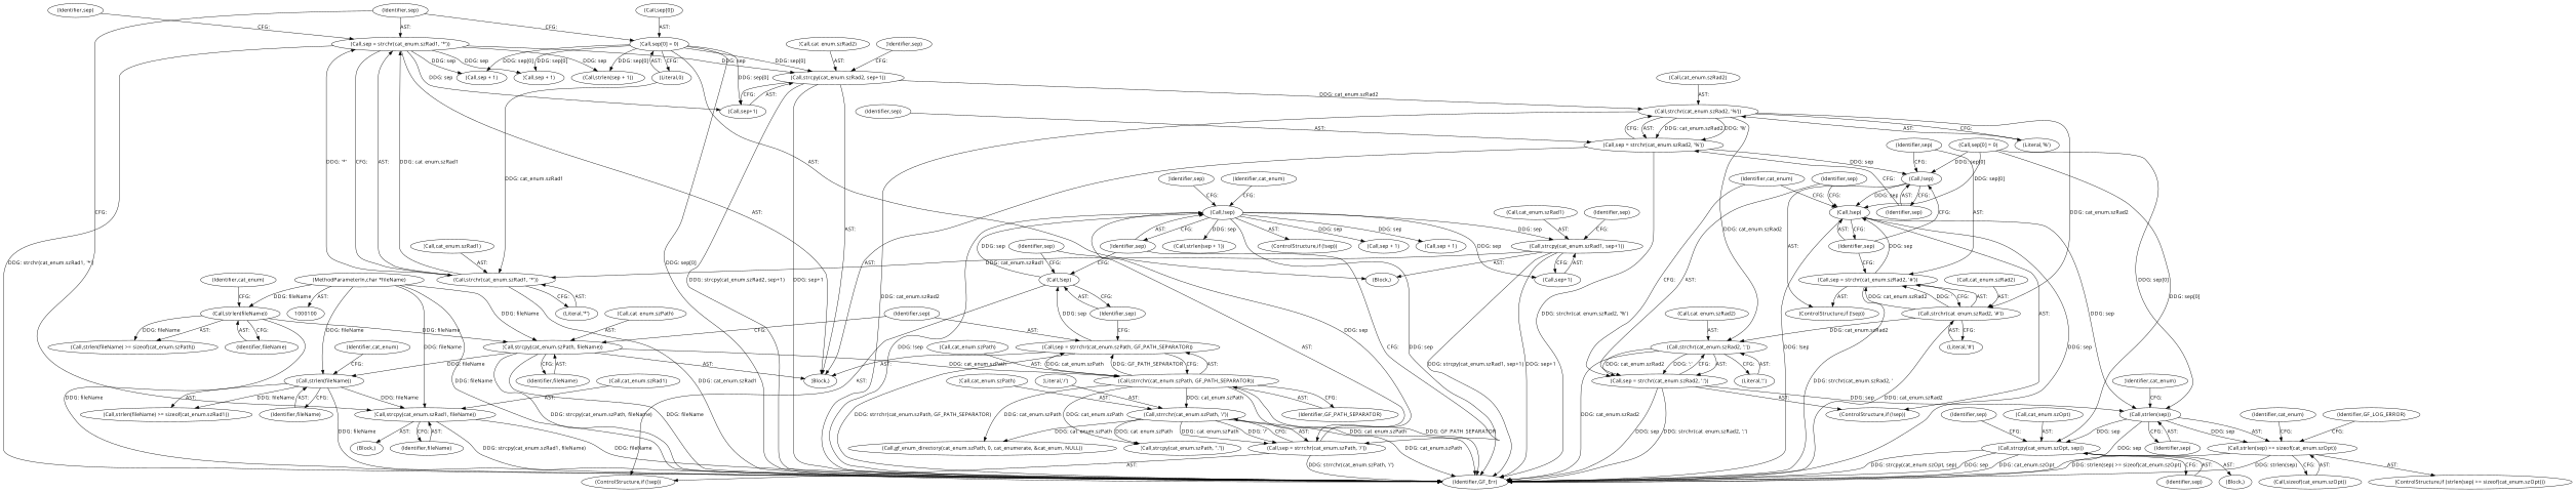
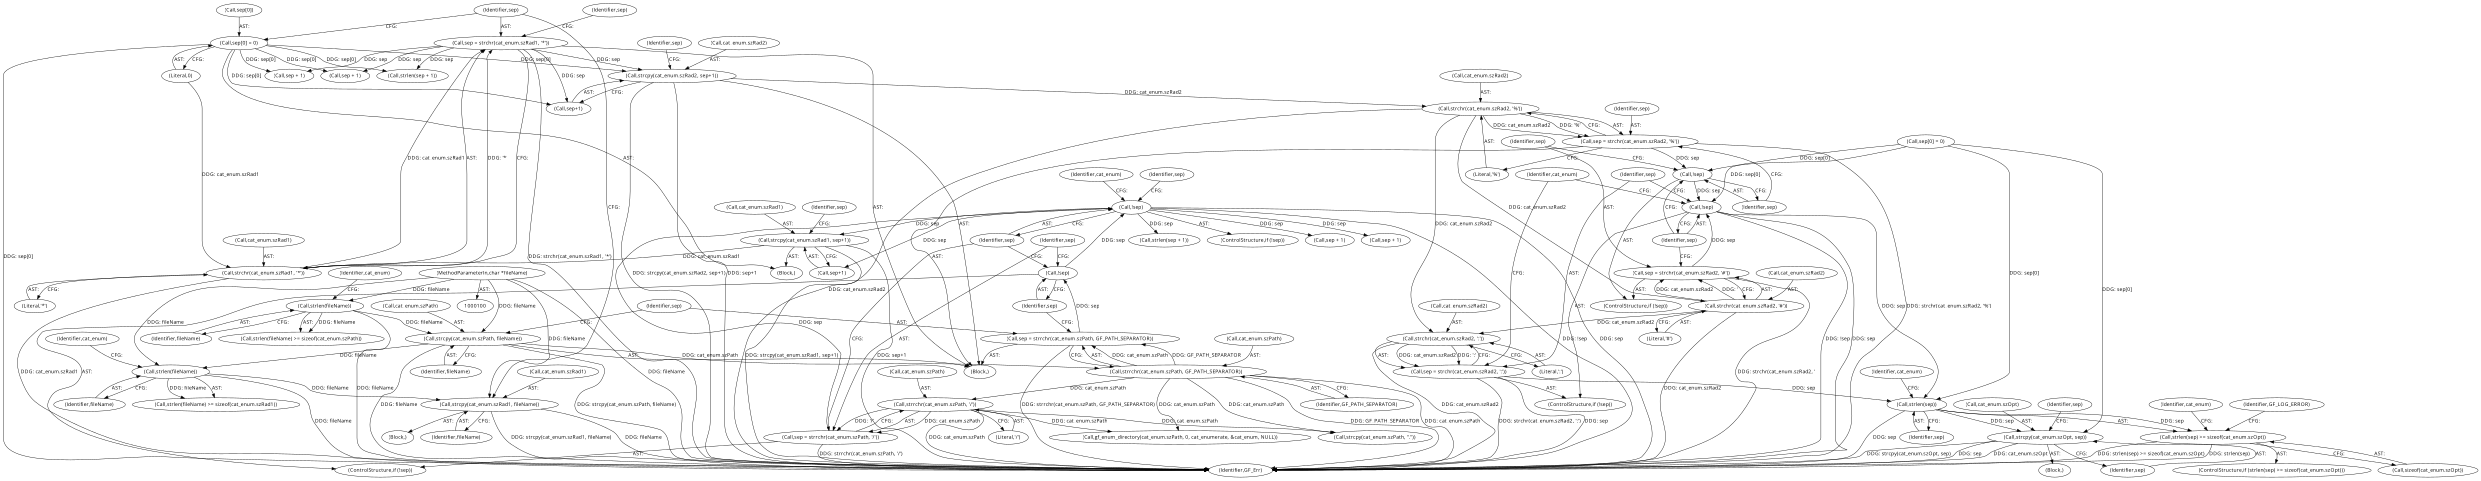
  digraph {
    fontname="Open Sans"
    node [fontname="Open Sans"]
    edge [fontname="Open Sans"]
    n1 [label="(Call,strcpy(cat_enum.szRad2, sep+1))"]
    n2 [label="(Call,strchr(cat_enum.szRad2, '%'))"]
    n3 [label="(Block,)"]
    n4 [label="(Call,sep+1)"]
    n5 [label="(Identifier,GF_Err)"]
    n6 [label="(Call,sep = strchr(cat_enum.szRad2, '%'))"]
    n7 [label="(Call,strchr(cat_enum.szRad2, '#'))"]
    n8 [label="(Call,strchr(cat_enum.szRad2, ':'))"]
    n9 [label="(Literal,'%')"]
    n10 [label="(Call,sep[0] = 0)"]
    n11 [label="(Call,sep + 1)"]
    n12 [label="(Call,strlen(sep + 1))"]
    n13 [label="(Call,sep + 1)"]
    n14 [label="(Literal,0)"]
    n15 [label="(Block,)"]
    n16 [label="(Call,strchr(cat_enum.szRad1, '*'))"]
    n17 [label="(Call,sep = strchr(cat_enum.szRad1, '*'))"]
    n18 [label="(Literal,'*')"]
    n19 [label="(Call,strcpy(cat_enum.szRad1, fileName))"]
    n20 [label="(Block,)"]
    n21 [label="(Identifier,fileName)"]
    n22 [label="(Call,strlen(fileName))"]
    n23 [label="(Identifier,fileName)"]
    n24 [label="(Call,strlen(fileName) >= sizeof(cat_enum.szRad1))"]
    n25 [label="(Call,strcpy(cat_enum.szPath, fileName))"]
    n26 [label="(Call,strrchr(cat_enum.szPath, GF_PATH_SEPARATOR))"]
    n27 [label="(Identifier,fileName)"]
    n28 [label="(Call,strrchr(cat_enum.szPath, '/'))"]
    n29 [label="(Call,gf_enum_directory(cat_enum.szPath, 0, cat_enumerate, &cat_enum, NULL))"]
    n30 [label="(Call,strcpy(cat_enum.szPath, \".\"))"]
    n31 [label="(Call,sep = strrchr(cat_enum.szPath, GF_PATH_SEPARATOR))"]
    n32 [label="(Identifier,GF_PATH_SEPARATOR)"]
    n33 [label="(Call,strlen(fileName))"]
    n34 [label="(Call,strlen(fileName) >= sizeof(cat_enum.szPath))"]
    n35 [label="(Identifier,fileName)"]
    n36 [label="(MethodParameterIn,char *fileName)"]
    1000100
    n38 [label="(Call,strcpy(cat_enum.szRad1, sep+1))"]
    n39 [label="(Call,sep+1)"]
    n40 [label="(Call,!sep)"]
    n41 [label="(Call,strlen(sep + 1))"]
    n42 [label="(Identifier,sep)"]
    n43 [label="(ControlStructure,if (!sep))"]
    n44 [label="(Call,sep + 1)"]
    n45 [label="(Call,sep + 1)"]
    n46 [label="(Call,sep = strrchr(cat_enum.szPath, '/'))"]
    n47 [label="(Call,!sep)"]
    n48 [label="(ControlStructure,if (!sep))"]
    n49 [label="(Literal,'/')"]
    n50 [label="(Identifier,sep)"]
    n51 [label="(Call,!sep)"]
    n52 [label="(Call,sep = strchr(cat_enum.szRad2, '#'))"]
    n53 [label="(Literal,'#')"]
    n54 [label="(Call,sep = strchr(cat_enum.szRad2, ':'))"]
    n55 [label="(Literal,':')"]
    n56 [label="(Call,!sep)"]
    n57 [label="(Identifier,sep)"]
    n58 [label="(ControlStructure,if (!sep))"]
    n59 [label="(Call,strlen(sep))"]
    n60 [label="(ControlStructure,if (!sep))"]
    n61 [label="(Identifier,sep)"]
    n62 [label="(Call,strlen(sep) >= sizeof(cat_enum.szOpt))"]
    n63 [label="(Call,strcpy(cat_enum.szOpt, sep))"]
    n64 [label="(Identifier,sep)"]
    n65 [label="(ControlStructure,if (strlen(sep) >= sizeof(cat_enum.szOpt)))"]
    n66 [label="(Call,sizeof(cat_enum.szOpt))"]
    n67 [label="(Identifier,sep)"]
    n68 [label="(Block,)"]
    n69 [label="(Call,cat_enum.szRad2)"]
    n70 [label="(Call,cat_enum.szOpt)"]
    n71 [label="(Call,sep[0] = 0)"]
    n72 [label="(Identifier,sep)"]
    n73 [label="(Identifier,sep)"]
    n74 [label="(Call,cat_enum.szRad1)"]
    n75 [label="(Identifier,sep)"]
    n76 [label="(Identifier,sep)"]
    n77 [label="(Identifier,cat_enum)"]
    n78 [label="(Call,sep[0])"]
    n79 [label="(Call,cat_enum.szRad2)"]
    n80 [label="(Identifier,sep)"]
    n81 [label="(Call,cat_enum.szPath)"]
    n82 [label="(Identifier,sep)"]
    n83 [label="(Identifier,cat_enum)"]
    n84 [label="(Identifier,sep)"]
    n85 [label="(Call,cat_enum.szPath)"]
    n86 [label="(Identifier,cat_enum)"]
    n87 [label="(Call,cat_enum.szRad2)"]
    n88 [label="(Identifier,cat_enum)"]
    n89 [label="(Identifier,cat_enum)"]
    n90 [label="(Identifier,sep)"]
    n91 [label="(Identifier,cat_enum)"]
    n92 [label="(Identifier,GF_LOG_ERROR)"]
    n93 [label="(Identifier,sep)"]
    n94 [label="(Identifier,sep)"]
    n95 [label="(Call,cat_enum.szRad1)"]
    n96 [label="(Identifier,sep)"]
    n97 [label="(Call,cat_enum.szRad2)"]
    n98 [label="(Call,cat_enum.szPath)"]
    n99 [label="(Call,cat_enum.szRad1)"]
    n1 -> n2 [label="DDG: cat_enum.szRad2"]
    n1 -> n3 [label="AST: "]
    n1 -> n4 [label="CFG: "]
    n1 -> n5 [label="DDG: strcpy(cat_enum.szRad2, sep+1)"]
    n1 -> n5 [label="DDG: sep+1"]
    n2 -> n5 [label="DDG: cat_enum.szRad2"]
    n2 -> n6 [label="AST: "]
    n2 -> n6 [label="DDG: cat_enum.szRad2"]
    n2 -> n6 [label="DDG: '%'"]
    n2 -> n7 [label="DDG: cat_enum.szRad2"]
    n2 -> n8 [label="DDG: cat_enum.szRad2"]
-   n2 -> n9 [label="CFG: "]
+   n6 -> n9 [label="CFG: "]
    n4 -> n1 [label="AST: "]
    n6 -> n2 [label="CFG: "]
    n6 -> n3 [label="AST: "]
    n6 -> n5 [label="DDG: strchr(cat_enum.szRad2, '%')"]
    n6 -> n51 [label="DDG: sep"]
    n7 -> n5 [label="DDG: cat_enum.szRad2"]
    n7 -> n8 [label="DDG: cat_enum.szRad2"]
    n7 -> n52 [label="AST: "]
    n7 -> n52 [label="DDG: cat_enum.szRad2"]
    n7 -> n52 [label="DDG: '"]
    n7 -> n53 [label="CFG: "]
    n8 -> n5 [label="DDG: cat_enum.szRad2"]
    n8 -> n54 [label="AST: "]
    n8 -> n54 [label="DDG: cat_enum.szRad2"]
    n8 -> n54 [label="DDG: ':'"]
    n8 -> n55 [label="CFG: "]
    n9 -> n2 [label="AST: "]
    n10 -> n1 [label="DDG: sep[0]"]
    n10 -> n4 [label="DDG: sep[0]"]
    n10 -> n5 [label="DDG: sep[0]"]
    n10 -> n11 [label="DDG: sep[0]"]
    n10 -> n12 [label="DDG: sep[0]"]
    n10 -> n13 [label="DDG: sep[0]"]
    n10 -> n14 [label="CFG: "]
    n10 -> n15 [label="AST: "]
    n14 -> n10 [label="AST: "]
    n14 -> n16 [label="DDG: cat_enum.szRad1"]
    n16 -> n5 [label="DDG: cat_enum.szRad1"]
    n16 -> n17 [label="AST: "]
    n16 -> n17 [label="DDG: cat_enum.szRad1"]
    n16 -> n17 [label="DDG: '*'"]
    n16 -> n18 [label="CFG: "]
    n17 -> n1 [label="DDG: sep"]
    n17 -> n3 [label="AST: "]
    n17 -> n4 [label="DDG: sep"]
    n17 -> n5 [label="DDG: strchr(cat_enum.szRad1, '*')"]
    n17 -> n11 [label="DDG: sep"]
    n17 -> n12 [label="DDG: sep"]
    n17 -> n13 [label="DDG: sep"]
    n17 -> n16 [label="CFG: "]
    n18 -> n16 [label="AST: "]
    n19 -> n5 [label="DDG: strcpy(cat_enum.szRad1, fileName)"]
    n19 -> n5 [label="DDG: fileName"]
    n19 -> n20 [label="AST: "]
    n19 -> n21 [label="CFG: "]
    n21 -> n19 [label="AST: "]
    n22 -> n5 [label="DDG: fileName"]
    n22 -> n19 [label="DDG: fileName"]
    n22 -> n23 [label="CFG: "]
    n22 -> n24 [label="AST: "]
    n22 -> n24 [label="DDG: fileName"]
    n23 -> n22 [label="AST: "]
    n25 -> n3 [label="AST: "]
    n25 -> n5 [label="DDG: strcpy(cat_enum.szPath, fileName)"]
    n25 -> n5 [label="DDG: fileName"]
    n25 -> n22 [label="DDG: fileName"]
    n25 -> n26 [label="DDG: cat_enum.szPath"]
    n25 -> n27 [label="CFG: "]
    n26 -> n5 [label="DDG: cat_enum.szPath"]
    n26 -> n5 [label="DDG: GF_PATH_SEPARATOR"]
    n26 -> n28 [label="DDG: cat_enum.szPath"]
    n26 -> n29 [label="DDG: cat_enum.szPath"]
    n26 -> n30 [label="DDG: cat_enum.szPath"]
    n26 -> n31 [label="AST: "]
    n26 -> n31 [label="DDG: cat_enum.szPath"]
    n26 -> n31 [label="DDG: GF_PATH_SEPARATOR"]
    n26 -> n32 [label="CFG: "]
    n27 -> n25 [label="AST: "]
    n28 -> n5 [label="DDG: cat_enum.szPath"]
    n28 -> n29 [label="DDG: cat_enum.szPath"]
    n28 -> n30 [label="DDG: cat_enum.szPath"]
    n28 -> n46 [label="AST: "]
    n28 -> n46 [label="DDG: cat_enum.szPath"]
    n28 -> n46 [label="DDG: '/'"]
+   n28 -> n49 [label="CFG: "]
    n31 -> n3 [label="AST: "]
    n31 -> n5 [label="DDG: strrchr(cat_enum.szPath, GF_PATH_SEPARATOR)"]
    n31 -> n26 [label="CFG: "]
    n31 -> n47 [label="DDG: sep"]
    n32 -> n26 [label="AST: "]
    n33 -> n5 [label="DDG: fileName"]
    n33 -> n25 [label="DDG: fileName"]
    n33 -> n34 [label="AST: "]
    n33 -> n34 [label="DDG: fileName"]
    n33 -> n35 [label="CFG: "]
    n35 -> n33 [label="AST: "]
    n36 -> n5 [label="DDG: fileName"]
    n36 -> n19 [label="DDG: fileName"]
    n36 -> n22 [label="DDG: fileName"]
    n36 -> n25 [label="DDG: fileName"]
    n36 -> n33 [label="DDG: fileName"]
    n36 -> 1000100 [label="AST: "]
    n38 -> n5 [label="DDG: sep+1"]
    n38 -> n5 [label="DDG: strcpy(cat_enum.szRad1, sep+1)"]
    n38 -> n15 [label="AST: "]
    n38 -> n16 [label="DDG: cat_enum.szRad1"]
    n38 -> n39 [label="CFG: "]
    n39 -> n38 [label="AST: "]
    n40 -> n5 [label="DDG: sep"]
    n40 -> n5 [label="DDG: !sep"]
    n40 -> n38 [label="DDG: sep"]
    n40 -> n39 [label="DDG: sep"]
    n40 -> n41 [label="DDG: sep"]
    n40 -> n42 [label="CFG: "]
    n40 -> n43 [label="AST: "]
    n40 -> n44 [label="DDG: sep"]
    n40 -> n45 [label="DDG: sep"]
    n42 -> n40 [label="AST: "]
    n42 -> n46 [label="CFG: "]
    n42 -> n47 [label="CFG: "]
    n46 -> n5 [label="DDG: strrchr(cat_enum.szPath, '/')"]
    n46 -> n28 [label="CFG: "]
    n46 -> n40 [label="DDG: sep"]
    n46 -> n48 [label="AST: "]
    n47 -> n40 [label="DDG: sep"]
    n47 -> n48 [label="AST: "]
    n47 -> n50 [label="CFG: "]
    n49 -> n28 [label="AST: "]
    n50 -> n31 [label="CFG: "]
    n50 -> n47 [label="AST: "]
    n51 -> n56 [label="DDG: sep"]
    n51 -> n57 [label="CFG: "]
    n51 -> n58 [label="AST: "]
    n52 -> n5 [label="DDG: strchr(cat_enum.szRad2, '"]
    n52 -> n7 [label="CFG: "]
    n52 -> n56 [label="DDG: sep"]
    n52 -> n58 [label="AST: "]
    n53 -> n7 [label="AST: "]
    n54 -> n5 [label="DDG: sep"]
    n54 -> n5 [label="DDG: strchr(cat_enum.szRad2, ':')"]
    n54 -> n8 [label="CFG: "]
    n54 -> n59 [label="DDG: sep"]
    n54 -> n60 [label="AST: "]
    n55 -> n8 [label="AST: "]
    n56 -> n5 [label="DDG: !sep"]
    n56 -> n5 [label="DDG: sep"]
    n56 -> n59 [label="DDG: sep"]
    n56 -> n60 [label="AST: "]
    n56 -> n61 [label="CFG: "]
    n57 -> n6 [label="CFG: "]
    n57 -> n51 [label="AST: "]
    n59 -> n5 [label="DDG: sep"]
    n59 -> n62 [label="AST: "]
    n59 -> n62 [label="DDG: sep"]
    n59 -> n63 [label="DDG: sep"]
    n59 -> n64 [label="CFG: "]
    n61 -> n51 [label="CFG: "]
    n61 -> n52 [label="CFG: "]
    n61 -> n56 [label="AST: "]
    n62 -> n5 [label="DDG: strlen(sep) >= sizeof(cat_enum.szOpt)"]
    n62 -> n5 [label="DDG: strlen(sep)"]
    n62 -> n65 [label="AST: "]
    n62 -> n66 [label="CFG: "]
    n63 -> n5 [label="DDG: cat_enum.szOpt"]
    n63 -> n5 [label="DDG: strcpy(cat_enum.szOpt, sep)"]
    n63 -> n5 [label="DDG: sep"]
    n63 -> n67 [label="CFG: "]
    n63 -> n68 [label="AST: "]
    n64 -> n59 [label="AST: "]
    n66 -> n62 [label="AST: "]
    n67 -> n63 [label="AST: "]
    n69 -> n1 [label="AST: "]
    n70 -> n63 [label="AST: "]
    n71 -> n51 [label="DDG: sep[0]"]
    n71 -> n56 [label="DDG: sep[0]"]
    n71 -> n59 [label="DDG: sep[0]"]
    n71 -> n63 [label="DDG: sep[0]"]
    n72 -> n10 [label="CFG: "]
    n72 -> n17 [label="AST: "]
    n72 -> n19 [label="CFG: "]
    n73 -> n63 [label="CFG: "]
    n74 -> n19 [label="AST: "]
    n75 -> n46 [label="AST: "]
    n75 -> n47 [label="CFG: "]
    n76 -> n1 [label="CFG: "]
    n77 -> n22 [label="CFG: "]
    n78 -> n10 [label="AST: "]
    n79 -> n8 [label="AST: "]
    n80 -> n25 [label="CFG: "]
    n80 -> n31 [label="AST: "]
    n81 -> n25 [label="AST: "]
    n82 -> n6 [label="AST: "]
    n83 -> n62 [label="CFG: "]
    n84 -> n38 [label="CFG: "]
    n85 -> n28 [label="AST: "]
    n86 -> n59 [label="CFG: "]
    n87 -> n2 [label="AST: "]
    n88 -> n54 [label="CFG: "]
    n88 -> n56 [label="CFG: "]
    n89 -> n33 [label="CFG: "]
    n90 -> n54 [label="AST: "]
    n90 -> n56 [label="CFG: "]
    n91 -> n40 [label="CFG: "]
    n92 -> n62 [label="CFG: "]
    n93 -> n17 [label="CFG: "]
    n94 -> n51 [label="CFG: "]
    n94 -> n52 [label="AST: "]
    n95 -> n16 [label="AST: "]
    n96 -> n40 [label="CFG: "]
    n97 -> n7 [label="AST: "]
    n98 -> n26 [label="AST: "]
    n99 -> n38 [label="AST: "]
  }
